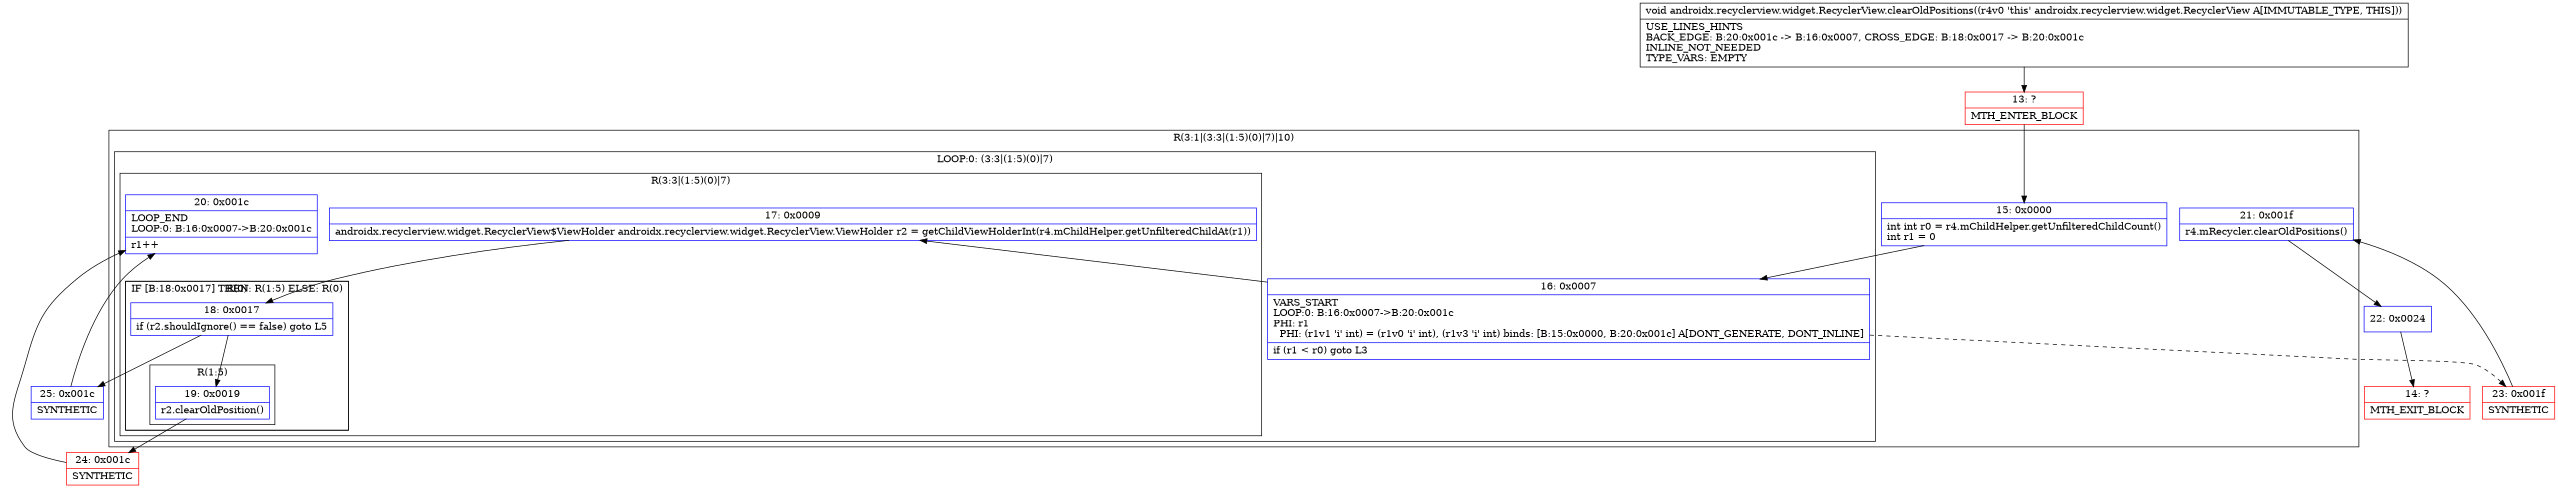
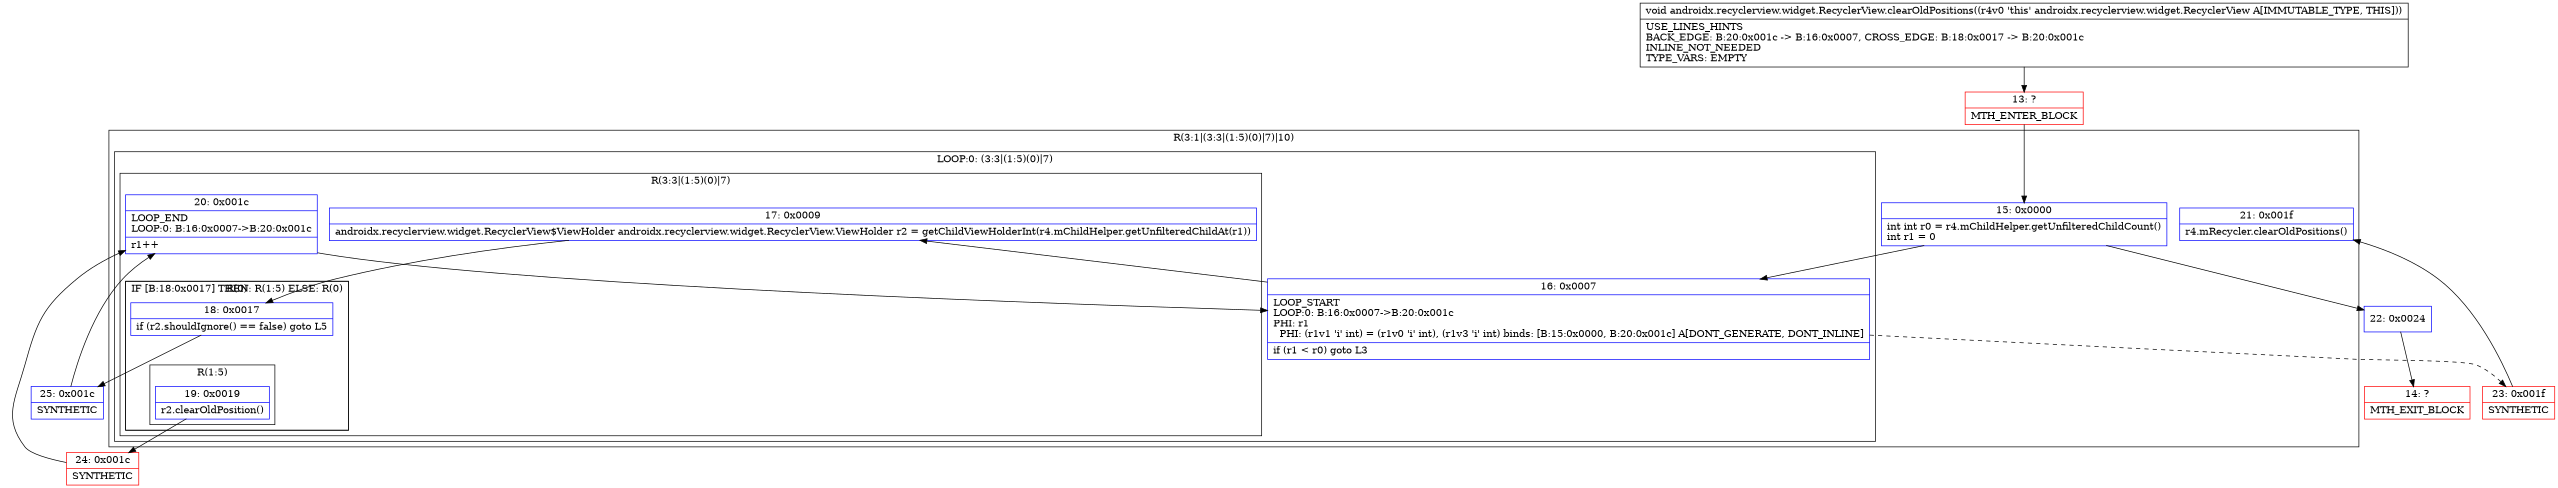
  digraph {
    node [color=blue shape=record]
    n1 [label="{19\:\ 0x0019|r2.clearOldPosition()\l}"]
    n2 [label="{18\:\ 0x0017|if (r2.shouldIgnore() == false) goto L5\l}"]
    n3 [label="{17\:\ 0x0009|androidx.recyclerview.widget.RecyclerView$ViewHolder androidx.recyclerview.widget.RecyclerView.ViewHolder r2 = getChildViewHolderInt(r4.mChildHelper.getUnfilteredChildAt(r1))\l}"]
    n4 [label="{20\:\ 0x001c|LOOP_END\lLOOP:0: B:16:0x0007\-\>B:20:0x001c\l|r1++\l}"]
-   n5 [label="{16\:\ 0x0007|VARS_START\lLOOP:0: B:16:0x0007\-\>B:20:0x001c\lPHI: r1 \l  PHI: (r1v1 'i' int) = (r1v0 'i' int), (r1v3 'i' int) binds: [B:15:0x0000, B:20:0x001c] A[DONT_GENERATE, DONT_INLINE]\l|if (r1 \< r0) goto L3\l}"]
+   n5 [label="{16\:\ 0x0007|LOOP_START\lLOOP:0: B:16:0x0007\-\>B:20:0x001c\lPHI: r1 \l  PHI: (r1v1 'i' int) = (r1v0 'i' int), (r1v3 'i' int) binds: [B:15:0x0000, B:20:0x001c] A[DONT_GENERATE, DONT_INLINE]\l|if (r1 \< r0) goto L3\l}"]
    n6 [label="{15\:\ 0x0000|int int r0 = r4.mChildHelper.getUnfilteredChildCount()\lint r1 = 0\l}"]
    n7 [label="{21\:\ 0x001f|r4.mRecycler.clearOldPositions()\l}"]
    n8 [color=red label="{24\:\ 0x001c|SYNTHETIC\l}"]
    n9 [label="{25\:\ 0x001c|SYNTHETIC\l}"]
    n10 [color=red label="{23\:\ 0x001f|SYNTHETIC\l}"]
    n11 [label="{22\:\ 0x0024}"]
    n12 [color=red label="{14\:\ ?|MTH_EXIT_BLOCK\l}"]
    n13 [color=red label="{13\:\ ?|MTH_ENTER_BLOCK\l}"]
    n14 [label="{void androidx.recyclerview.widget.RecyclerView.clearOldPositions((r4v0 'this' androidx.recyclerview.widget.RecyclerView A[IMMUTABLE_TYPE, THIS]))  | USE_LINES_HINTS\lBACK_EDGE: B:20:0x001c \-\> B:16:0x0007, CROSS_EDGE: B:18:0x0017 \-\> B:20:0x001c\lINLINE_NOT_NEEDED\lTYPE_VARS: EMPTY\l}" color=""]
    subgraph cluster_1 {
      label="R(3:1|(3:3|(1:5)(0)|7)|10)"
      n6
      n7
      subgraph cluster_2 {
        label="LOOP:0: (3:3|(1:5)(0)|7)"
        n5
        subgraph cluster_3 {
          label="R(3:3|(1:5)(0)|7)"
          n3
          n4
          subgraph cluster_4 {
            label="IF [B:18:0x0017] THEN: R(1:5) ELSE: R(0)"
            n2
            subgraph cluster_5 {
              label="R(1:5)"
              n1
            }
            subgraph cluster_6 {
              label="R(0)"
            }
          }
        }
      }
    }
    n1 -> n8
-   n2 -> n1
    n2 -> n9 [style=solid]
    n3 -> n2
+   n4 -> n5
    n5 -> n3
    n5 -> n10 [style=dashed]
    n6 -> n5
-   n7 -> n11
+   n6 -> n11
    n8 -> n4
    n9 -> n4
    n10 -> n7
    n11 -> n12
    n13 -> n6
    n14 -> n13
  }
